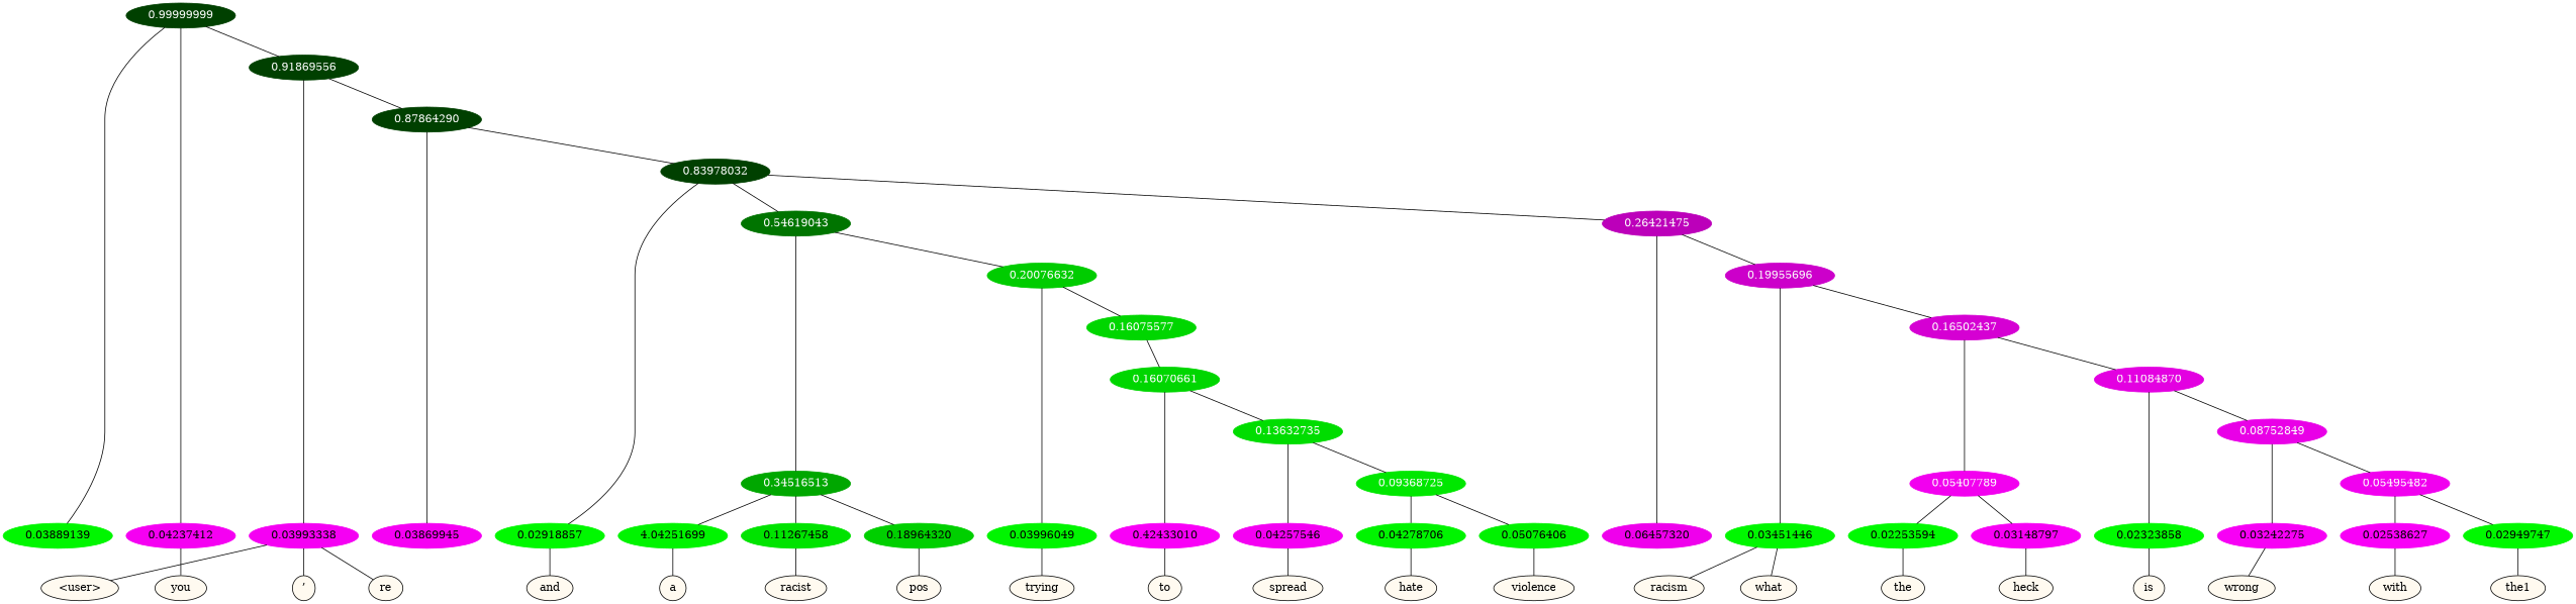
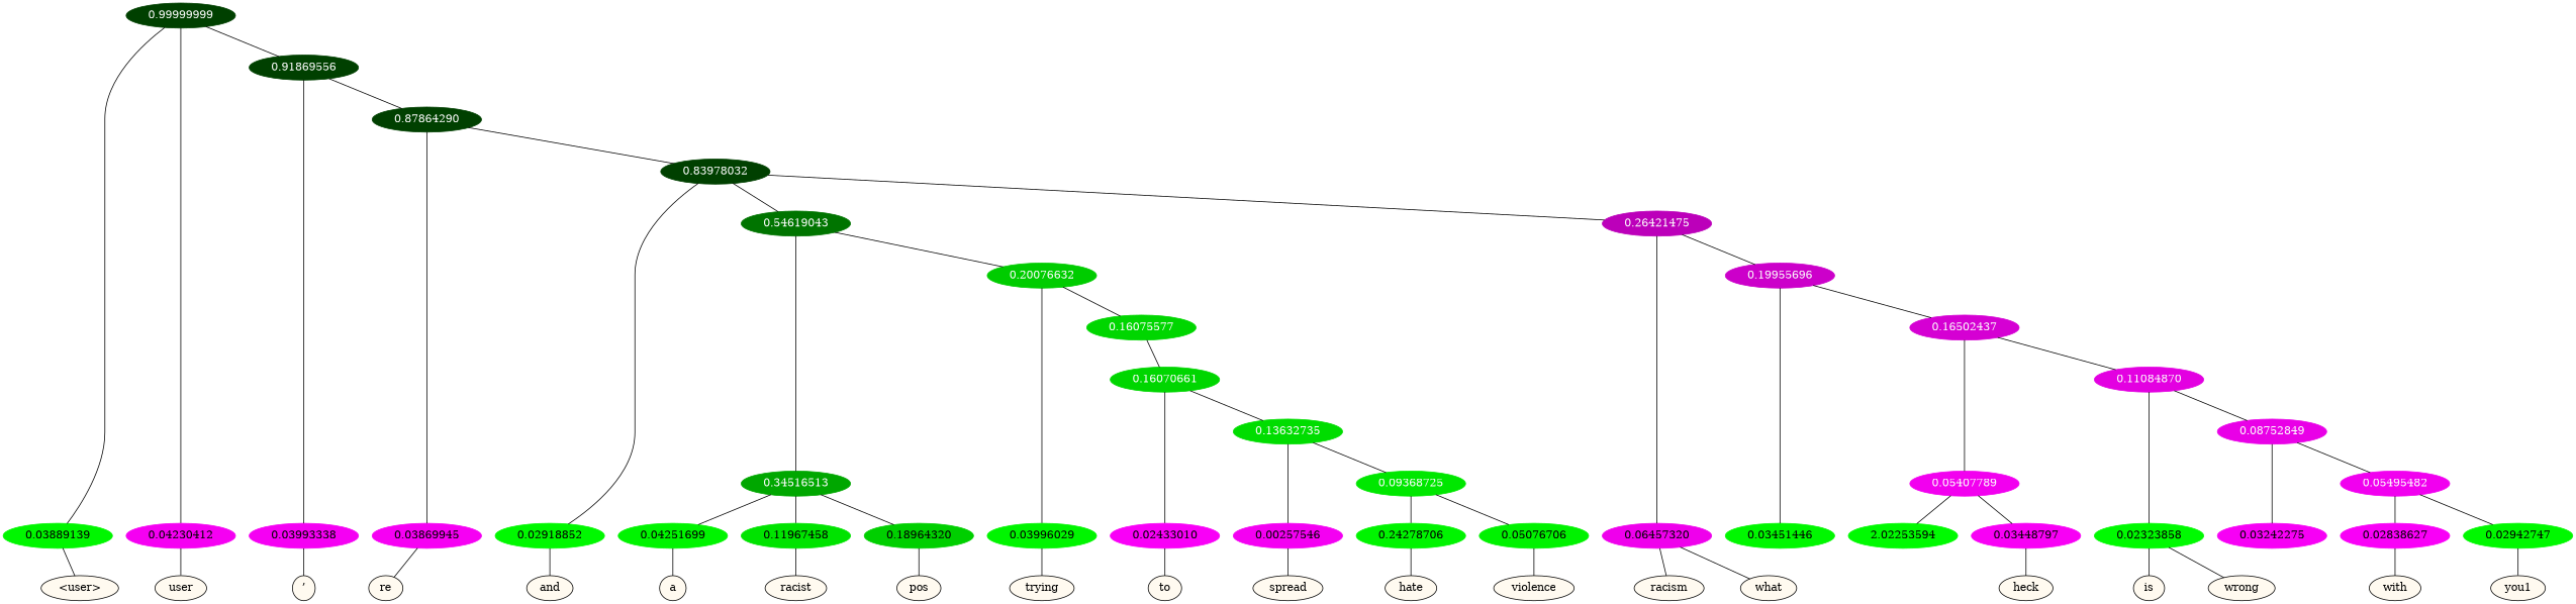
  graph {
    node [color=black format=png nodesep=0.001 ordering=out overlap_scaling=0.01 ranksep=0.001 style=filled]
    n1 [fillcolor=floralwhite height=0.15 label="\<user\>" style="filled,solid" width=0.15]
-   n2 [fillcolor=floralwhite height=0.15 label=you style="filled,solid" width=0.15]
+   n2 [fillcolor=floralwhite height=0.15 label=user style="filled,solid" width=0.15]
    n3 [fillcolor=floralwhite height=0.15 label="’" style="filled,solid" width=0.15]
    n4 [fillcolor=floralwhite height=0.15 label=re style="filled,solid" width=0.15]
    n5 [fillcolor=floralwhite height=0.15 label=a style="filled,solid" width=0.15]
    n6 [fillcolor=floralwhite height=0.15 label=racist style="filled,solid" width=0.15]
    n7 [fillcolor=floralwhite height=0.15 label=pos style="filled,solid" width=0.15]
    n8 [fillcolor=floralwhite height=0.15 label=trying style="filled,solid" width=0.15]
    n9 [fillcolor=floralwhite height=0.15 label=to style="filled,solid" width=0.15]
    n10 [fillcolor=floralwhite height=0.15 label=spread style="filled,solid" width=0.15]
    n11 [fillcolor=floralwhite height=0.15 label=hate style="filled,solid" width=0.15]
    n12 [fillcolor=floralwhite height=0.15 label=violence style="filled,solid" width=0.15]
    n13 [fillcolor=floralwhite height=0.15 label=and style="filled,solid" width=0.15]
    n14 [fillcolor=floralwhite height=0.15 label=racism style="filled,solid" width=0.15]
    n15 [fillcolor=floralwhite height=0.15 label=what style="filled,solid" width=0.15]
-   n16 [fillcolor=floralwhite height=0.15 label=the style="filled,solid" width=0.15]
    n17 [fillcolor=floralwhite height=0.15 label=heck style="filled,solid" width=0.15]
    n18 [fillcolor=floralwhite height=0.15 label=is style="filled,solid" width=0.15]
    n19 [fillcolor=floralwhite height=0.15 label=wrong style="filled,solid" width=0.15]
    n20 [fillcolor=floralwhite height=0.15 label=with style="filled,solid" width=0.15]
-   n21 [fillcolor=floralwhite height=0.15 label=the1 style="filled,solid" width=0.15]
+   n21 [fillcolor=floralwhite height=0.15 label=you1 style="filled,solid" width=0.15]
    n22 [color="0.334 1.000 0.961" fontcolor=black height=0.15 label=0.03889139 width=0.15]
-   n23 [color="0.835 1.000 0.958" fontcolor=black height=0.15 label=0.04237412 width=0.15]
+   n23 [color="0.835 1.000 0.958" fontcolor=black height=0.15 label=0.04230412 width=0.15]
    n24 [color="0.835 1.000 0.960" fontcolor=black height=0.15 label=0.03993338 width=0.15]
    n25 [color="0.835 1.000 0.961" fontcolor=black height=0.15 label=0.03869945 width=0.15]
-   n26 [color="0.334 1.000 0.957" fontcolor=black height=0.15 label=4.04251699 width=0.15]
-   n27 [color="0.334 1.000 0.887" fontcolor=black height=0.15 label=0.11267458 width=0.15]
+   n26 [color="0.334 1.000 0.957" fontcolor=black height=0.15 label=0.04251699 width=0.15]
+   n27 [color="0.334 1.000 0.887" fontcolor=black height=0.15 label=0.11967458 width=0.15]
    n28 [color="0.334 1.000 0.810" fontcolor=black height=0.15 label=0.18964320 width=0.15]
-   n29 [color="0.334 1.000 0.960" fontcolor=black height=0.15 label=0.03996049 width=0.15]
-   n30 [color="0.835 1.000 0.976" fontcolor=black height=0.15 label=0.42433010 width=0.15]
-   n31 [color="0.835 1.000 0.957" fontcolor=black height=0.15 label=0.04257546 width=0.15]
-   n32 [color="0.334 1.000 0.957" fontcolor=black height=0.15 label=0.04278706 width=0.15]
-   n33 [color="0.334 1.000 0.949" fontcolor=black height=0.15 label=0.05076406 width=0.15]
-   n34 [color="0.334 1.000 0.971" fontcolor=black height=0.15 label=0.02918857 width=0.15]
+   n29 [color="0.334 1.000 0.960" fontcolor=black height=0.15 label=0.03996029 width=0.15]
+   n30 [color="0.835 1.000 0.976" fontcolor=black height=0.15 label=0.02433010 width=0.15]
+   n31 [color="0.835 1.000 0.957" fontcolor=black height=0.15 label=0.00257546 width=0.15]
+   n32 [color="0.334 1.000 0.957" fontcolor=black height=0.15 label=0.24278706 width=0.15]
+   n33 [color="0.334 1.000 0.949" fontcolor=black height=0.15 label=0.05076706 width=0.15]
+   n34 [color="0.334 1.000 0.971" fontcolor=black height=0.15 label=0.02918852 width=0.15]
    n35 [color="0.835 1.000 0.935" fontcolor=black height=0.15 label=0.06457320 width=0.15]
    n36 [color="0.334 1.000 0.965" fontcolor=black height=0.15 label=0.03451446 width=0.15]
-   n37 [color="0.334 1.000 0.977" fontcolor=black height=0.15 label=0.02253594 width=0.15]
-   n38 [color="0.835 1.000 0.969" fontcolor=black height=0.15 label=0.03148797 width=0.15]
+   n37 [color="0.334 1.000 0.977" fontcolor=black height=0.15 label=2.02253594 width=0.15]
+   n38 [color="0.835 1.000 0.969" fontcolor=black height=0.15 label=0.03448797 width=0.15]
    n39 [color="0.334 1.000 0.977" fontcolor=black height=0.15 label=0.02323858 width=0.15]
    n40 [color="0.835 1.000 0.968" fontcolor=black height=0.15 label=0.03242275 width=0.15]
-   n41 [color="0.835 1.000 0.975" fontcolor=black height=0.15 label=0.02538627 width=0.15]
-   n42 [color="0.334 1.000 0.971" fontcolor=black height=0.15 label=0.02949747 width=0.15]
+   n41 [color="0.835 1.000 0.975" fontcolor=black height=0.15 label=0.02838627 width=0.15]
+   n42 [color="0.334 1.000 0.971" fontcolor=black height=0.15 label=0.02942747 width=0.15]
    n43 [color="0.334 1.000 0.250" fontcolor=grey99 height=0.15 label=0.99999999 width=0.15]
    n44 [color="0.334 1.000 0.250" fontcolor=grey99 height=0.15 label=0.91869556 width=0.15]
    n45 [color="0.334 1.000 0.250" fontcolor=grey99 height=0.15 label=0.87864290 width=0.15]
    n46 [color="0.334 1.000 0.250" fontcolor=grey99 height=0.15 label=0.83978032 width=0.15]
    n47 [color="0.334 1.000 0.454" fontcolor=grey99 height=0.15 label=0.54619043 width=0.15]
    n48 [color="0.835 1.000 0.736" fontcolor=grey99 height=0.15 label=0.26421475 width=0.15]
    n49 [color="0.334 1.000 0.655" fontcolor=grey99 height=0.15 label=0.34516513 width=0.15]
    n50 [color="0.334 1.000 0.799" fontcolor=grey99 height=0.15 label=0.20076632 width=0.15]
    n51 [color="0.835 1.000 0.800" fontcolor=grey99 height=0.15 label=0.19955696 width=0.15]
    n52 [color="0.334 1.000 0.839" fontcolor=grey99 height=0.15 label=0.16075577 width=0.15]
    n53 [color="0.835 1.000 0.835" fontcolor=grey99 height=0.15 label=0.16502437 width=0.15]
    n54 [color="0.334 1.000 0.839" fontcolor=grey99 height=0.15 label=0.16070661 width=0.15]
    n55 [color="0.835 1.000 0.946" fontcolor=grey99 height=0.15 label=0.05407789 width=0.15]
    n56 [color="0.835 1.000 0.889" fontcolor=grey99 height=0.15 label=0.11084870 width=0.15]
    n57 [color="0.334 1.000 0.864" fontcolor=grey99 height=0.15 label=0.13632735 width=0.15]
    n58 [color="0.835 1.000 0.912" fontcolor=grey99 height=0.15 label=0.08752849 width=0.15]
    n59 [color="0.334 1.000 0.906" fontcolor=grey99 height=0.15 label=0.09368725 width=0.15]
    n60 [color="0.835 1.000 0.945" fontcolor=grey99 height=0.15 label=0.05495482 width=0.15]
    subgraph sub_1 {
      rank=same
      n1
      n2
      n3
      n4
      n5
      n6
      n7
      n8
      n9
      n10
      n11
      n12
      n13
      n14
      n15
-     n16
      n17
      n18
      n19
      n20
      n21
    }
    subgraph sub_2 {
      rank=same
      n22
      n23
      n24
      n25
      n26
      n27
      n28
      n29
      n30
      n31
      n32
      n33
      n34
      n35
      n36
      n37
      n38
      n39
      n40
      n41
      n42
    }
-   n24 -- n1
+   n22 -- n1
    n23 -- n2
    n24 -- n3
-   n24 -- n4
+   n25 -- n4
    n26 -- n5
    n27 -- n6
    n28 -- n7
    n29 -- n8
    n30 -- n9
    n31 -- n10
    n32 -- n11
    n33 -- n12
    n34 -- n13
-   n36 -- n14
-   n36 -- n15
-   n37 -- n16
+   n35 -- n14
+   n35 -- n15
    n38 -- n17
    n39 -- n18
-   n40 -- n19
+   n39 -- n19
    n41 -- n20
    n42 -- n21
    n43 -- n22
    n43 -- n23
    n43 -- n44
    n44 -- n24
    n44 -- n45
    n45 -- n25
    n45 -- n46
    n46 -- n34
    n46 -- n47
    n46 -- n48
    n47 -- n49
    n47 -- n50
    n48 -- n35
    n48 -- n51
    n49 -- n26
    n49 -- n27
    n49 -- n28
    n50 -- n29
    n50 -- n52
    n51 -- n36
    n51 -- n53
    n52 -- n54
    n53 -- n55
    n53 -- n56
    n54 -- n30
    n54 -- n57
    n55 -- n37
    n55 -- n38
    n56 -- n39
    n56 -- n58
    n57 -- n31
    n57 -- n59
    n58 -- n40
    n58 -- n60
    n59 -- n32
    n59 -- n33
    n60 -- n41
    n60 -- n42
  }
